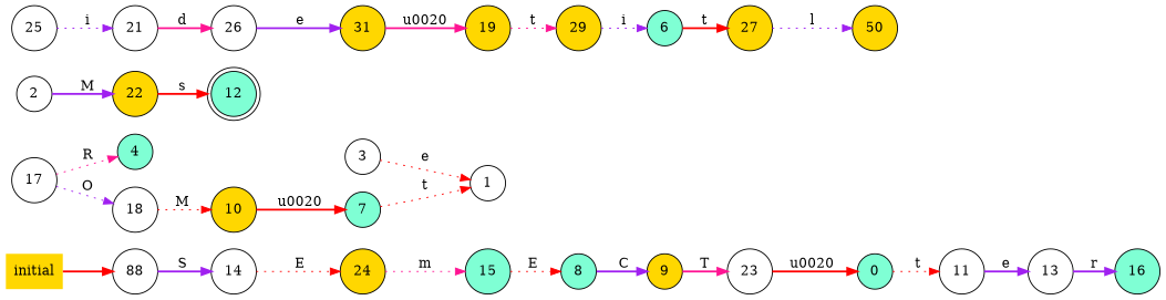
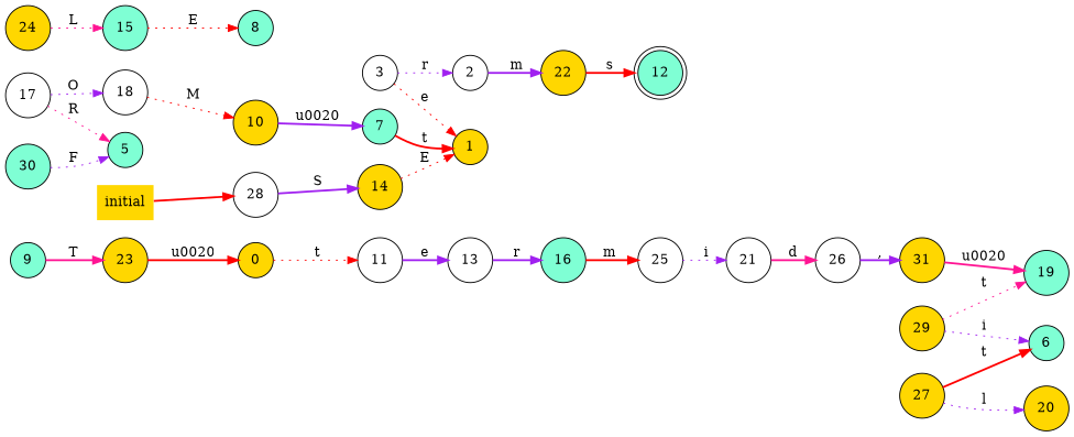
  digraph {
    rankdir=LR
    node [fillcolor=white shape=circle style=filled]
    edge [color=red style=dotted]
-   0 [fillcolor=aquamarine]
+   0 [fillcolor=gold]
    11
    13
    16 [fillcolor=aquamarine]
-   1
+   1 [fillcolor=gold]
    3
    2
    22 [fillcolor=gold]
    12 [fillcolor=aquamarine shape=doublecircle]
-   5 [fillcolor=aquamarine label=4]
+   30 [fillcolor=aquamarine]
+   5 [fillcolor=aquamarine]
    17
    18
    10 [fillcolor=gold]
    6 [fillcolor=aquamarine]
    27 [fillcolor=gold]
-   20 [fillcolor=gold label=50]
+   20 [fillcolor=gold]
    7 [fillcolor=aquamarine]
    8 [fillcolor=aquamarine]
-   9 [fillcolor=gold]
-   23
+   9 [fillcolor=aquamarine]
+   23 [fillcolor=gold]
    25
    21
    24 [fillcolor=gold]
-   14
+   14 [fillcolor=gold]
    15 [fillcolor=aquamarine]
    26
-   19 [fillcolor=gold]
+   19 [fillcolor=aquamarine]
    29 [fillcolor=gold]
    31 [fillcolor=gold]
-   28 [label=88]
+   28
    initial [fillcolor=gold shape=plaintext]
    0 -> 11 [label=t]
    11 -> 13 [color=purple label=e style=bold]
    13 -> 16 [color=purple label=r style=bold]
+   16 -> 25 [label=m style=bold]
    3 -> 1 [label=e]
-   2 -> 22 [color=purple label=M style=bold]
+   3 -> 2 [color=purple label=r]
+   2 -> 22 [color=purple label=m style=bold]
    22 -> 12 [label=s style=bold]
+   30 -> 5 [color=purple label=F]
    17 -> 5 [color=deeppink label=R]
    17 -> 18 [color=purple label=O]
    18 -> 10 [label=M]
-   10 -> 7 [label="\u0020" style=bold]
-   6 -> 27 [label=t style=bold]
+   10 -> 7 [color=purple label="\u0020" style=bold]
+   27 -> 6 [label=t style=bold]
    27 -> 20 [color=purple label=l]
-   7 -> 1 [label=t]
-   8 -> 9 [color=purple label=C style=bold]
+   7 -> 1 [label=t style=bold]
    9 -> 23 [color=deeppink label=T style=bold]
    23 -> 0 [label="\u0020" style=bold]
    25 -> 21 [color=purple label=i]
    21 -> 26 [color=deeppink label=d style=bold]
-   24 -> 15 [color=deeppink label=m]
-   14 -> 24 [label=E]
+   24 -> 15 [color=deeppink label=L]
+   14 -> 1 [label=E]
    15 -> 8 [label=E]
-   26 -> 31 [color=purple label=e style=bold]
-   19 -> 29 [color=deeppink label=t]
+   26 -> 31 [color=purple label="," style=bold]
+   29 -> 19 [color=deeppink label=t]
    29 -> 6 [color=purple label=i]
    31 -> 19 [color=deeppink label="\u0020" style=bold]
    28 -> 14 [color=purple label=S style=bold]
    initial -> 28 [style=bold]
  }
